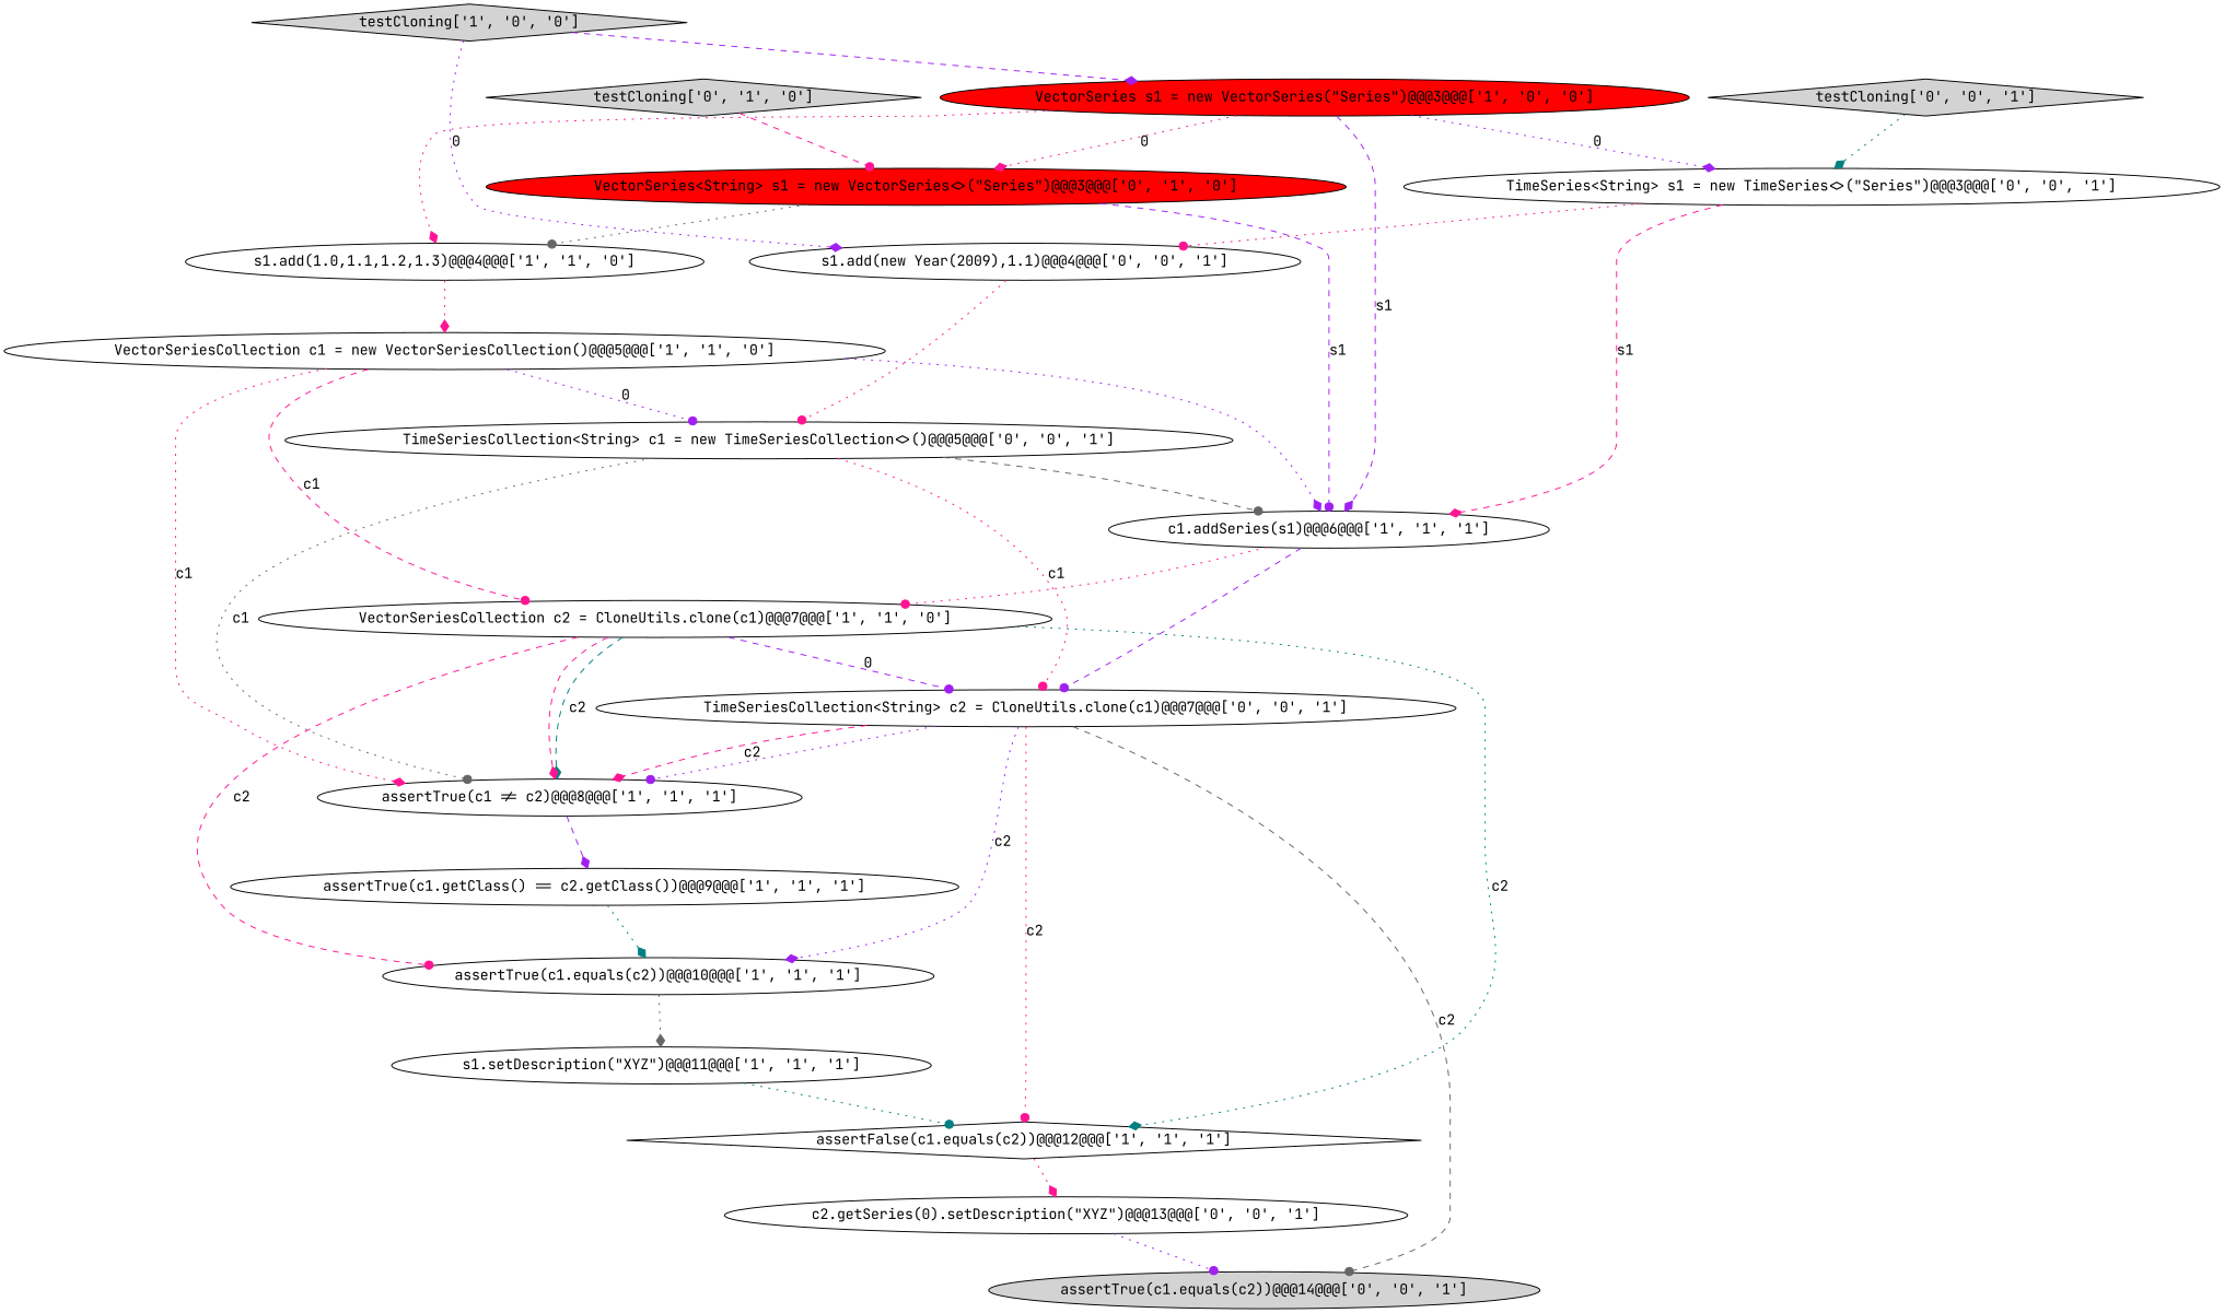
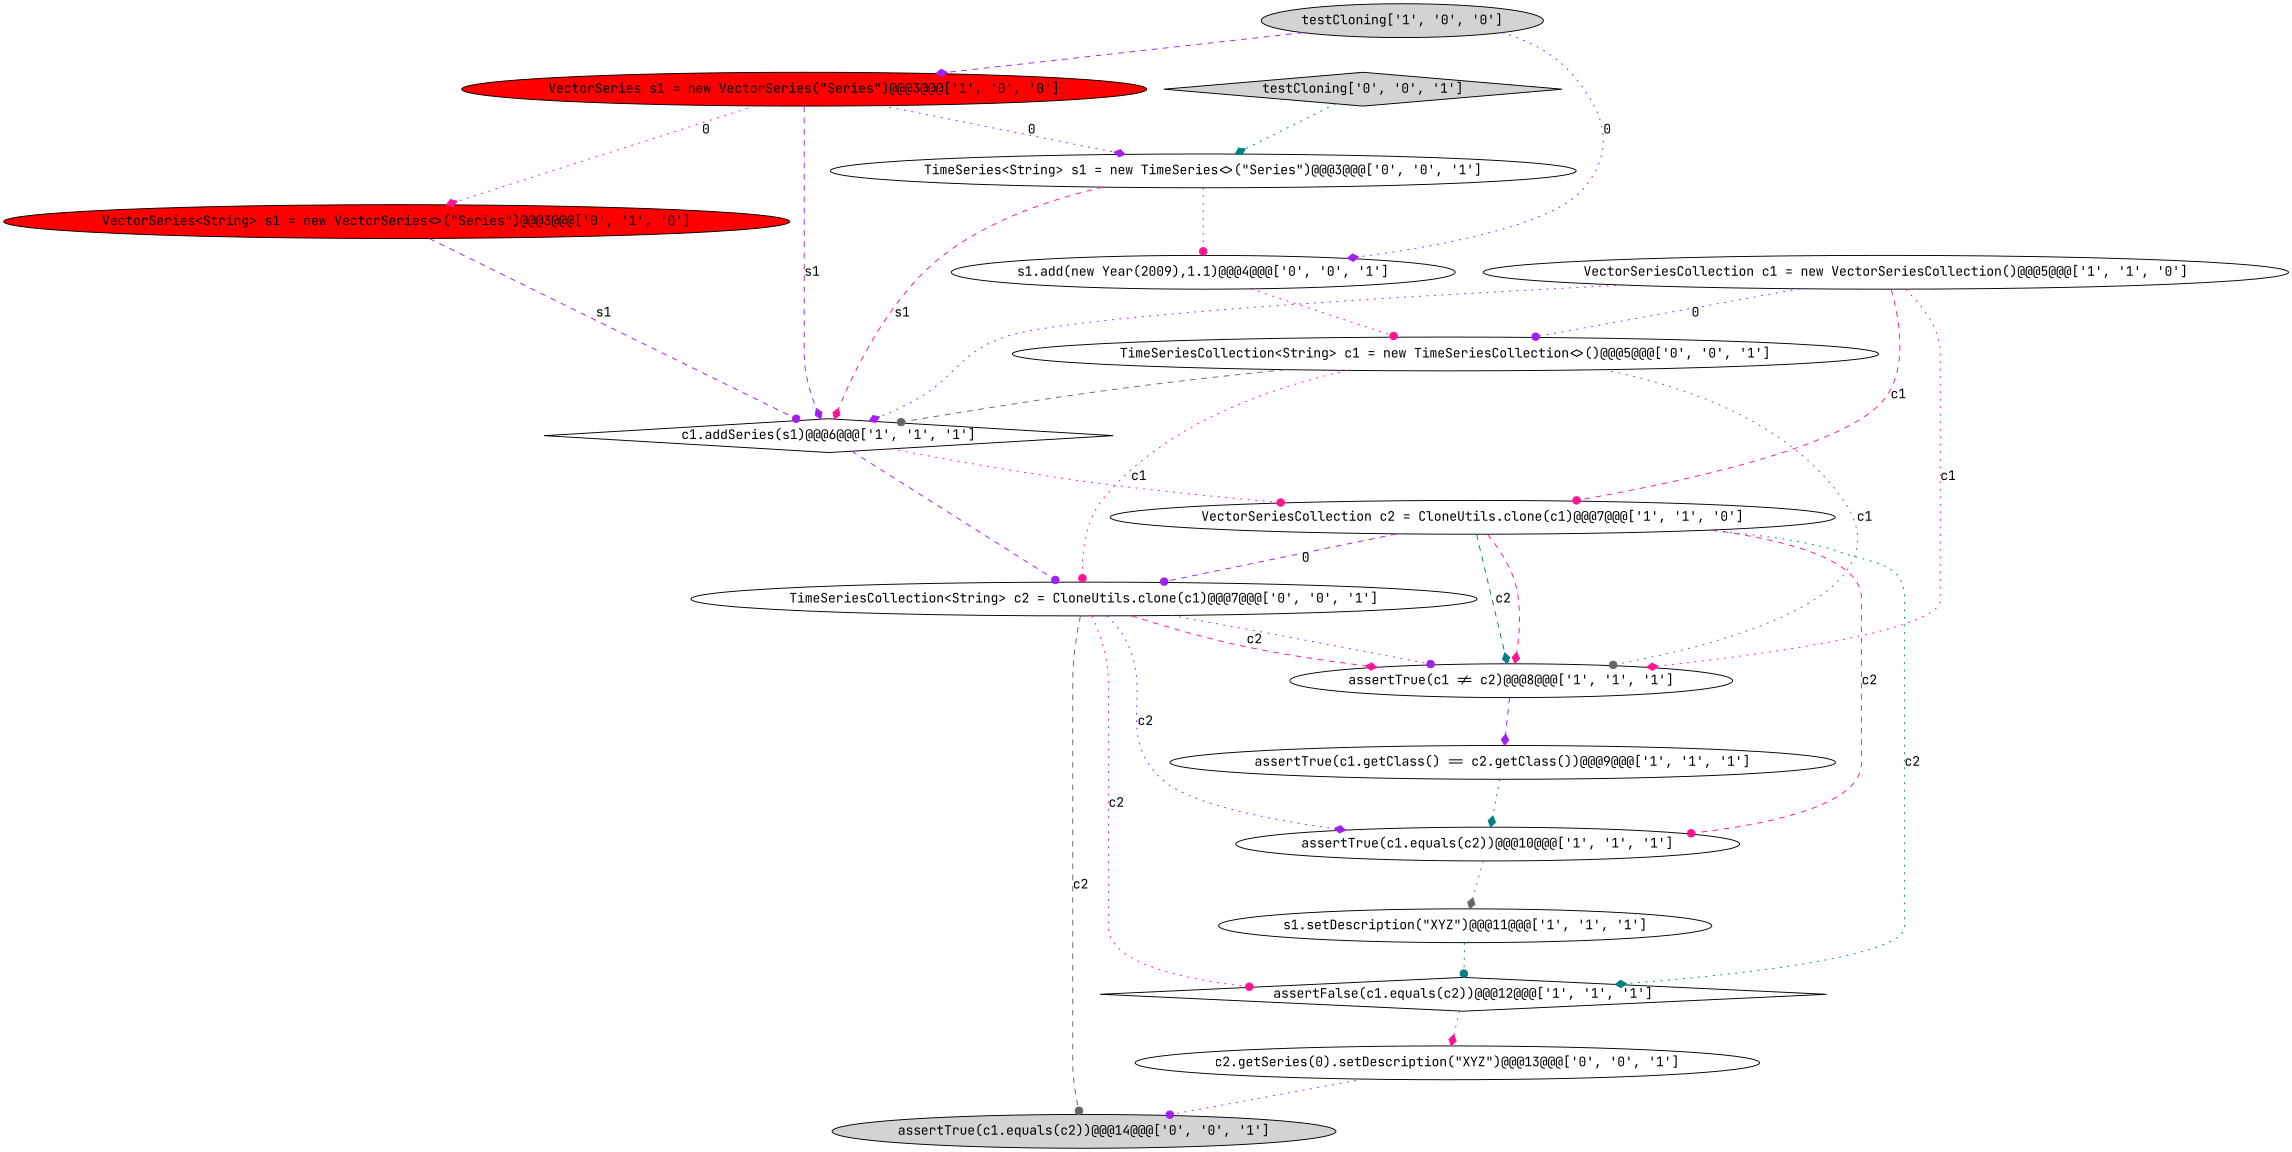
  digraph {
    fontname="JetBrains Mono"
    node [fillcolor=white fontname="JetBrains Mono" shape=ellipse style=filled]
    edge [arrowhead=diamond color=deeppink fontname="JetBrains Mono" style=dotted]
    n1 [label="VectorSeriesCollection c1 = new VectorSeriesCollection()@@@5@@@['1', '1', '0']"]
    n2 [label="assertTrue(c1 != c2)@@@8@@@['1', '1', '1']"]
    n3 [label="VectorSeriesCollection c2 = CloneUtils.clone(c1)@@@7@@@['1', '1', '0']"]
    n4 [label="TimeSeriesCollection<String> c1 = new TimeSeriesCollection<>()@@@5@@@['0', '0', '1']"]
-   n5 [label="c1.addSeries(s1)@@@6@@@['1', '1', '1']"]
+   n5 [label="c1.addSeries(s1)@@@6@@@['1', '1', '1']" shape=diamond]
    n6 [label="assertTrue(c1.getClass() == c2.getClass())@@@9@@@['1', '1', '1']"]
    n7 [label="TimeSeriesCollection<String> c2 = CloneUtils.clone(c1)@@@7@@@['0', '0', '1']"]
    n8 [label="assertTrue(c1.equals(c2))@@@10@@@['1', '1', '1']"]
    n9 [label="assertFalse(c1.equals(c2))@@@12@@@['1', '1', '1']" shape=diamond]
    n10 [fillcolor=lightgray label="assertTrue(c1.equals(c2))@@@14@@@['0', '0', '1']"]
    n11 [label="s1.setDescription(\"XYZ\")@@@11@@@['1', '1', '1']"]
    n12 [label="c2.getSeries(0).setDescription(\"XYZ\")@@@13@@@['0', '0', '1']"]
    n13 [fillcolor=red label="VectorSeries<String> s1 = new VectorSeries<>(\"Series\")@@@3@@@['0', '1', '0']"]
-   n14 [label="s1.add(1.0,1.1,1.2,1.3)@@@4@@@['1', '1', '0']"]
    n15 [label="TimeSeries<String> s1 = new TimeSeries<>(\"Series\")@@@3@@@['0', '0', '1']"]
    n16 [label="s1.add(new Year(2009),1.1)@@@4@@@['0', '0', '1']"]
-   n17 [fillcolor=lightgray label="testCloning['0', '1', '0']" shape=diamond]
-   n18 [fillcolor=lightgray label="testCloning['1', '0', '0']" shape=diamond]
+   n18 [fillcolor=lightgray label="testCloning['1', '0', '0']"]
    n19 [fillcolor=red label="VectorSeries s1 = new VectorSeries(\"Series\")@@@3@@@['1', '0', '0']"]
    n20 [fillcolor=lightgray label="testCloning['0', '0', '1']" shape=diamond]
    n1 -> n2 [label=c1]
    n1 -> n3 [arrowhead=dot label=c1 style=dashed]
    n1 -> n4 [arrowhead=dot color=purple label=0]
    n1 -> n5 [color=purple]
    n2 -> n6 [color=purple style=dashed]
    n3 -> n2 [color=teal label=c2 style=dashed]
    n3 -> n2 [style=dashed]
    n3 -> n7 [arrowhead=dot color=purple label=0 style=dashed]
    n3 -> n8 [arrowhead=dot label=c2 style=dashed]
    n3 -> n9 [color=teal label=c2]
    n4 -> n2 [arrowhead=dot color=gray40 label=c1]
    n4 -> n5 [arrowhead=dot color=gray40 style=dashed]
    n4 -> n7 [arrowhead=dot label=c1]
    n5 -> n3 [arrowhead=dot]
    n5 -> n7 [arrowhead=dot color=purple style=dashed]
    n6 -> n8 [color=teal]
    n7 -> n2 [arrowhead=dot color=purple]
    n7 -> n2 [label=c2 style=dashed]
    n7 -> n8 [color=purple label=c2]
    n7 -> n9 [arrowhead=dot label=c2]
    n7 -> n10 [arrowhead=dot color=gray40 label=c2 style=dashed]
    n8 -> n11 [color=gray40]
    n9 -> n12
    n11 -> n9 [arrowhead=dot color=teal]
    n12 -> n10 [arrowhead=dot color=purple]
    n13 -> n5 [arrowhead=dot color=purple label=s1 style=dashed]
-   n13 -> n14 [arrowhead=dot color=gray40]
-   n14 -> n1
    n15 -> n5 [label=s1 style=dashed]
    n15 -> n16 [arrowhead=dot]
    n16 -> n4 [arrowhead=dot]
-   n17 -> n13 [arrowhead=dot style=dashed]
    n18 -> n16 [color=purple label=0]
    n18 -> n19 [color=purple style=dashed]
    n19 -> n5 [color=purple label=s1 style=dashed]
    n19 -> n13 [label=0]
-   n19 -> n14
    n19 -> n15 [color=purple label=0]
    n20 -> n15 [color=teal]
  }
